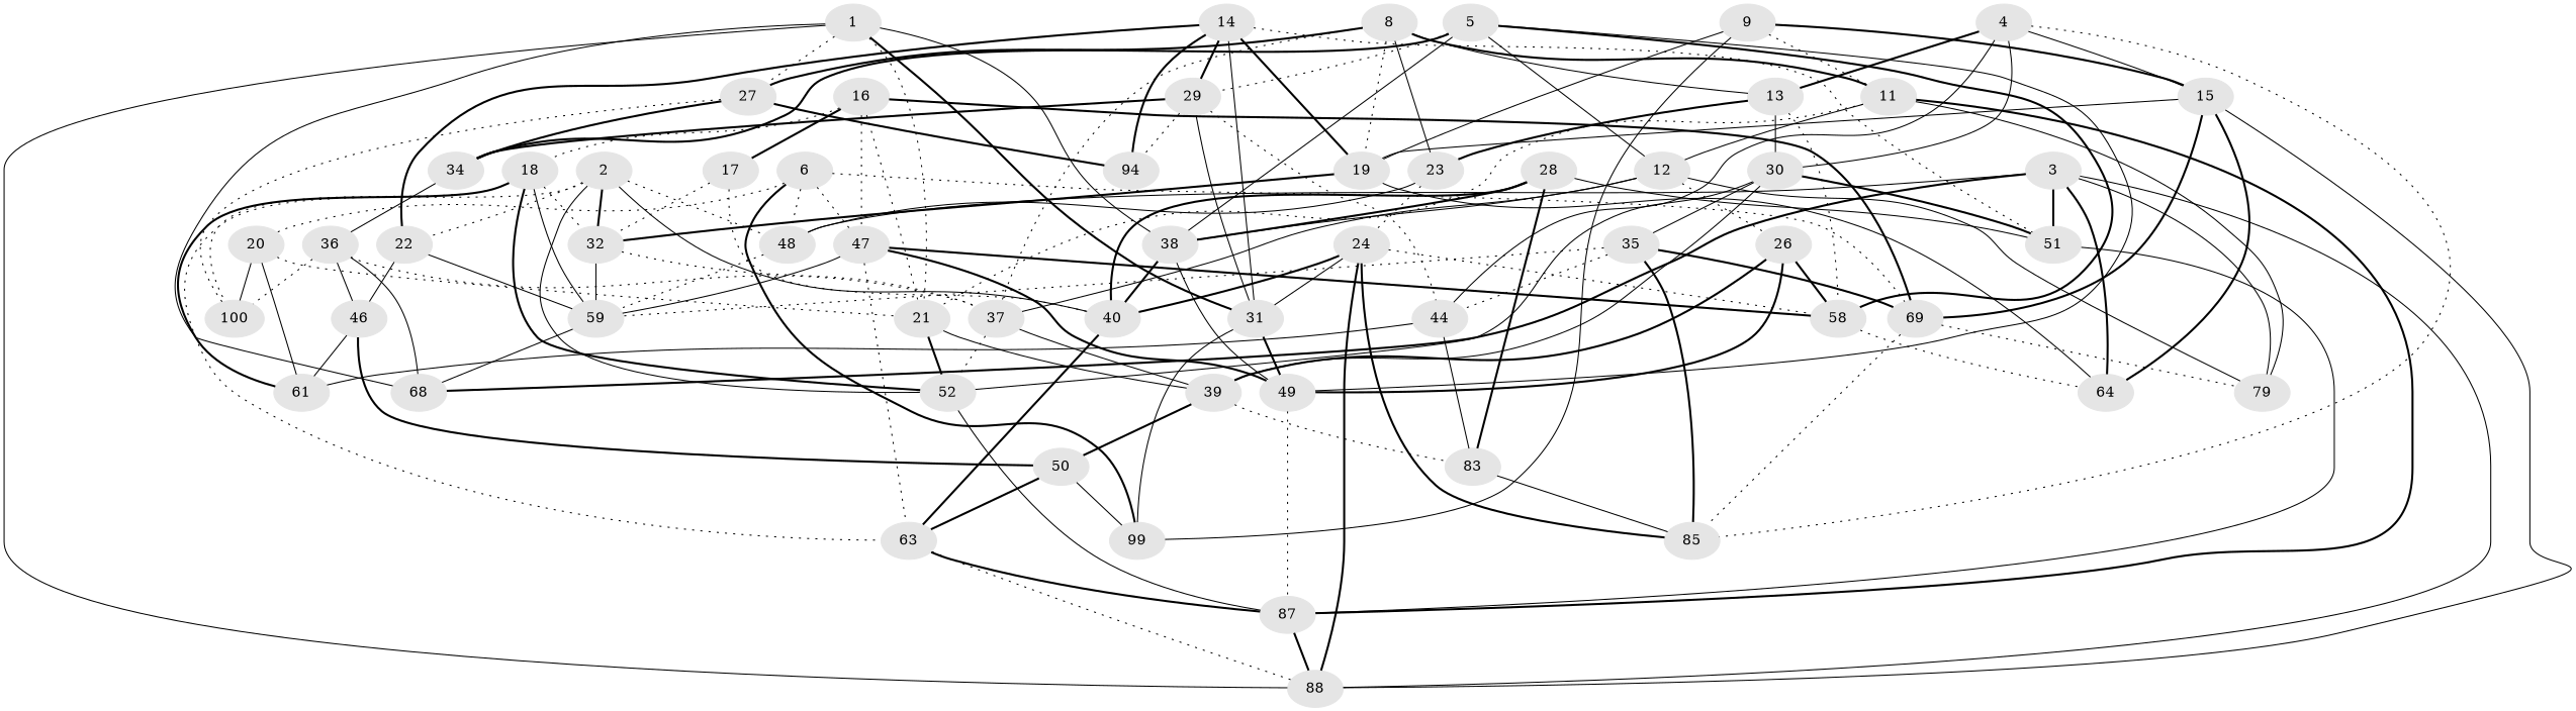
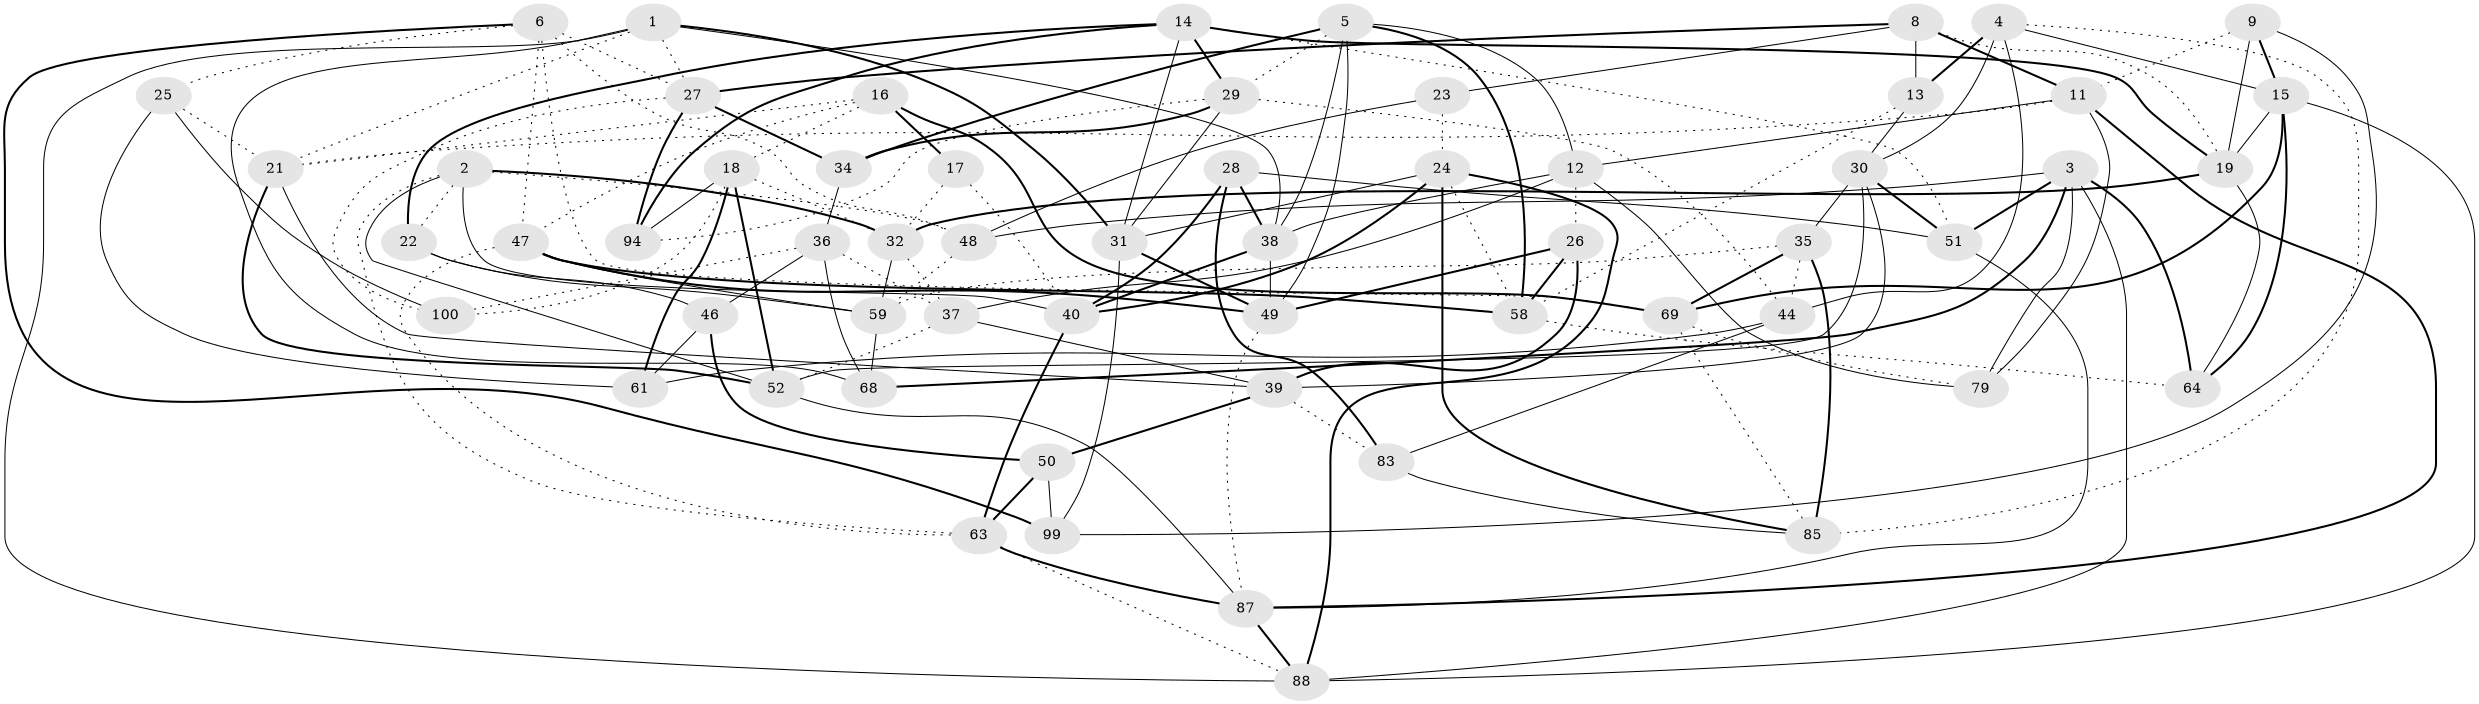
  graph {
    node [color=gray90 style=filled]
    edge [style=solid]
    1 [super="+40"]
    21 [super="+74"]
    27 [super="+71"]
    31 [super="+43"]
    38 [super="+56"]
    68
    88 [super="+97"]
    52 [super="+89"]
    39 [super="+95"]
    34
    94
    100
    49 [super="+72"]
    99
    n15 [label=40 super="+78"]
    2 [super="+7"]
    22
    32 [super="+33"]
    48 [super="+90"]
    63 [super="+91"]
    46
    59 [super="+67"]
    37 [super="+53"]
    87 [super="+98"]
    3 [super="+54"]
    51 [super="+84"]
    64
    79
    4 [super="+82"]
    13 [super="+75"]
    15 [super="+65"]
    30 [super="+45"]
    44 [super="+57"]
    85 [super="+92"]
    58 [super="+73"]
    23
    69 [super="+77"]
    19 [super="+55"]
    35 [super="+66"]
    61
    83
    5 [super="+96"]
    12 [super="+62"]
    29 [super="+60"]
    26
    36 [super="+93"]
    6 [super="+10"]
-   20
+   20 [label=25]
    47 [super="+70"]
    8 [super="+86"]
    11 [super="+81"]
    24 [super="+80"]
    9
    14 [super="+41"]
    16 [super="+25"]
    17
    18 [super="+76"]
    50
    28
    1 -- 21 [style=dotted]
    1 -- 27 [style=dotted]
    1 -- 31 [style=bold]
    1 -- 38
    1 -- 68
    1 -- 88
    21 -- 52 [style=bold]
    21 -- 39
    27 -- 34 [style=bold]
    27 -- 94 [style=bold]
    27 -- 100 [style=dotted]
    31 -- 49 [style=bold]
    31 -- 99
    38 -- 49
    38 -- n15 [style=bold]
    52 -- 87
    39 -- 83 [style=dotted]
    39 -- 50 [style=bold]
    34 -- 36
    49 -- 87 [style=dotted]
    n15 -- 63 [style=bold]
    2 -- 52
    2 -- n15
    2 -- 22 [style=dotted]
    2 -- 32 [style=bold]
    2 -- 48 [style=dotted]
    2 -- 63 [style=dotted]
    22 -- 46
    22 -- 59
    32 -- 59
    32 -- 37 [style=dotted]
    48 -- 59 [style=dotted]
    63 -- 88 [style=dotted]
    63 -- 87 [style=bold]
    46 -- 61
    46 -- 50 [style=bold]
    59 -- 68
    37 -- 52 [style=dotted]
    37 -- 39
    87 -- 88 [style=bold]
    3 -- 68 [style=bold]
    3 -- 88
    3 -- 48
    3 -- 51 [style=bold]
    3 -- 64 [style=bold]
    3 -- 79
    51 -- 87
    4 -- 13 [style=bold weight=2]
    4 -- 15
    4 -- 30
    4 -- 44
    4 -- 85 [style=dotted]
    13 -- 30
    13 -- 58 [style=dotted]
-   13 -- 23 [style=bold]
    15 -- 88
    15 -- 64 [style=bold]
    15 -- 69 [style=bold]
    15 -- 19
    30 -- 52
    30 -- 39
    30 -- 51 [style=bold]
    30 -- 35
    44 -- 61
    44 -- 83
    58 -- 64 [style=dotted]
    23 -- 48
    23 -- 24 [style=dotted]
    69 -- 79 [style=dotted]
    69 -- 85 [style=dotted]
    19 -- 32 [style=bold]
    19 -- 64
    35 -- 59 [style=dotted]
    35 -- 44 [style=dotted weight=2]
    35 -- 85 [style=bold weight=2]
    35 -- 69 [style=bold]
    83 -- 85
    5 -- 38
    5 -- 34 [style=bold]
    5 -- 49
    5 -- 58 [style=bold]
    5 -- 12
    5 -- 29 [style=dotted]
    12 -- 38
    12 -- 37
    12 -- 79
    12 -- 26 [style=dotted]
    29 -- 31
    29 -- 34 [style=bold]
    29 -- 94 [style=dotted]
    29 -- 44 [style=dotted]
    26 -- 39 [style=bold]
    26 -- 49 [style=bold]
    26 -- 58 [style=bold]
    36 -- 68
    36 -- 100 [style=dotted]
    36 -- 46
    36 -- 37 [style=dotted]
+   6 -- 27 [style=dotted]
    6 -- 99 [style=bold]
    6 -- 48 [style=dotted]
    6 -- 69 [style=dotted]
    6 -- 20 [style=dotted]
    6 -- 47 [style=dotted]
    20 -- 21 [style=dotted]
    20 -- 100
    20 -- 61
    47 -- 49 [style=bold]
    47 -- 63 [style=dotted]
    47 -- 59
    47 -- 58 [style=bold]
    8 -- 27 [style=bold]
-   8 -- 37 [style=dotted]
    8 -- 13
    8 -- 23
    8 -- 19 [style=dotted]
    8 -- 11 [style=bold]
    11 -- 21 [style=dotted]
    11 -- 87 [style=bold]
    11 -- 79
    11 -- 12
    24 -- 31
    24 -- 88 [style=bold]
    24 -- n15 [style=bold]
    24 -- 85 [style=bold]
    24 -- 58 [style=dotted]
    9 -- 99
    9 -- 15 [style=bold]
    9 -- 19
    9 -- 11 [style=dotted]
    14 -- 31
    14 -- 94 [style=bold]
    14 -- 22 [style=bold]
    14 -- 51 [style=dotted]
    14 -- 19 [style=bold]
    14 -- 29 [style=bold]
    16 -- 21 [style=dotted]
    16 -- 69 [style=bold]
    16 -- 47 [style=dotted]
    16 -- 17 [style=bold weight=2]
    16 -- 18 [style=dotted]
    17 -- n15 [style=dotted]
    17 -- 32 [style=dotted]
    18 -- 52 [style=bold]
-   18 -- 59
+   18 -- 94
    18 -- 100 [style=dotted]
    18 -- 32 [style=dotted]
    18 -- 61 [style=bold]
    50 -- 99
    50 -- 63 [style=bold]
    28 -- 38 [style=bold]
    28 -- n15 [style=bold]
    28 -- 51
    28 -- 83 [style=bold]
  }
